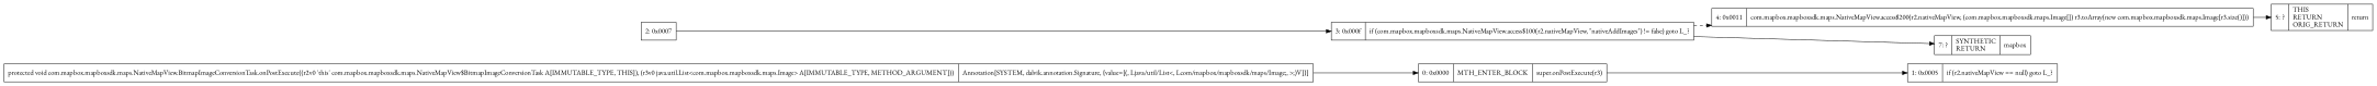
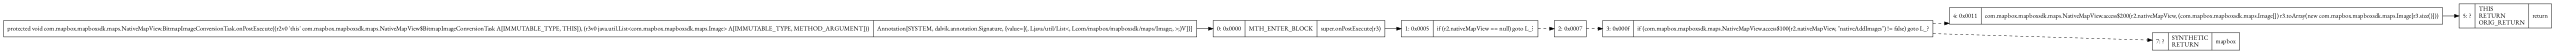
  digraph {
    fontname="EB Garamond"
    rankdir=LR
    node [fontname="EB Garamond" shape=record]
    edge [fontname="EB Garamond"]
    n1 [label="{0\:\ 0x0000|MTH_ENTER_BLOCK\l|super.onPostExecute(r3)\l}"]
    n2 [label="{1\:\ 0x0005|if (r2.nativeMapView == null) goto L_?\l}"]
    n3 [label="{2\:\ 0x0007}"]
    n4 [label="{3\:\ 0x000f|if (com.mapbox.mapboxsdk.maps.NativeMapView.access$100(r2.nativeMapView, \"nativeAddImages\") != false) goto L_?\l}"]
    n5 [label="{4\:\ 0x0011|com.mapbox.mapboxsdk.maps.NativeMapView.access$200(r2.nativeMapView, (com.mapbox.mapboxsdk.maps.Image[]) r3.toArray(new com.mapbox.mapboxsdk.maps.Image[r3.size()]))\l}"]
    n6 [label="{7\:\ ?|SYNTHETIC\lRETURN\l|mapbox\l}"]
    n7 [label="{5\:\ ?|THIS\lRETURN\lORIG_RETURN\l|return\l}"]
    n8 [label="{protected void com.mapbox.mapboxsdk.maps.NativeMapView.BitmapImageConversionTask.onPostExecute((r2v0 'this' com.mapbox.mapboxsdk.maps.NativeMapView$BitmapImageConversionTask A[IMMUTABLE_TYPE, THIS]), (r3v0 java.util.List\<com.mapbox.mapboxsdk.maps.Image\> A[IMMUTABLE_TYPE, METHOD_ARGUMENT]))  | Annotation[SYSTEM, dalvik.annotation.Signature, \{value=[(, Ljava\/util\/List\<, Lcom\/mapbox\/mapboxsdk\/maps\/Image;, \>;)V]\}]\l}"]
    n1 -> n2
-   n3 -> n4
+   n2 -> n3 [style=dashed]
+   n3 -> n4 [style=dashed]
    n4 -> n5 [style=dashed]
-   n4 -> n6
+   n4 -> n6 [style=dashed]
    n5 -> n7
    n8 -> n1
  }
